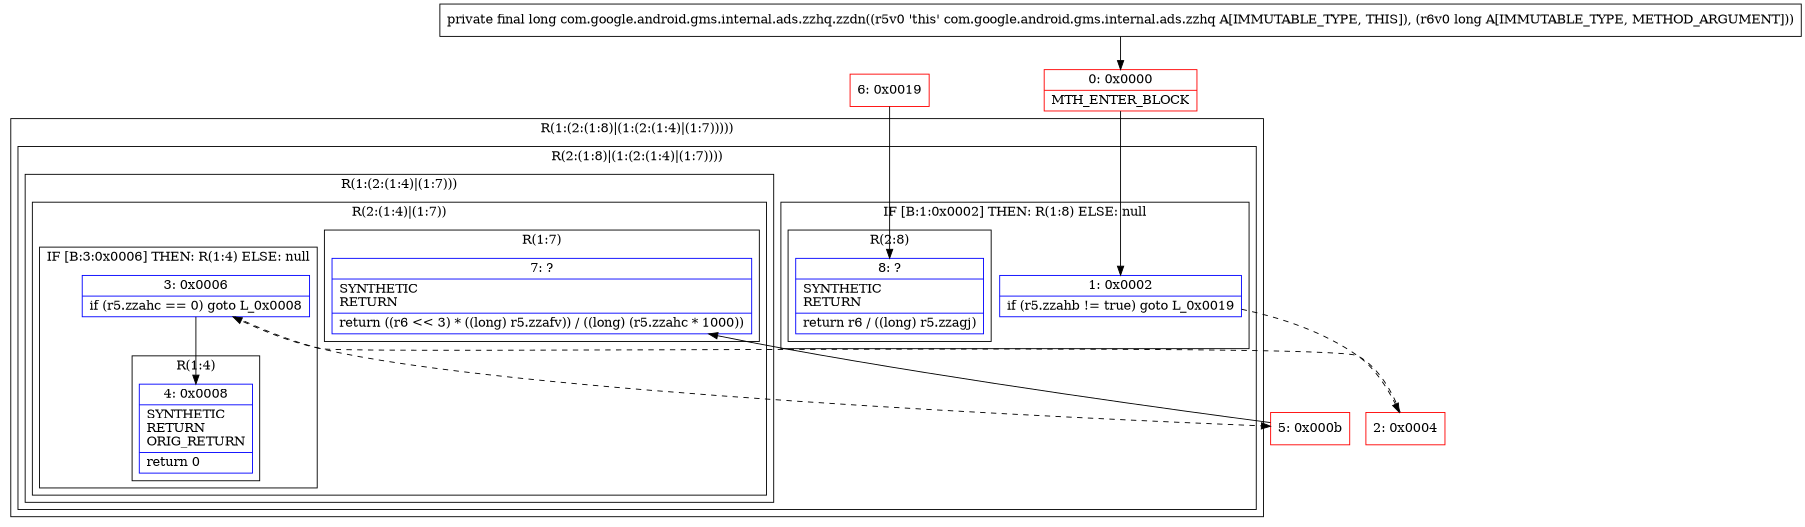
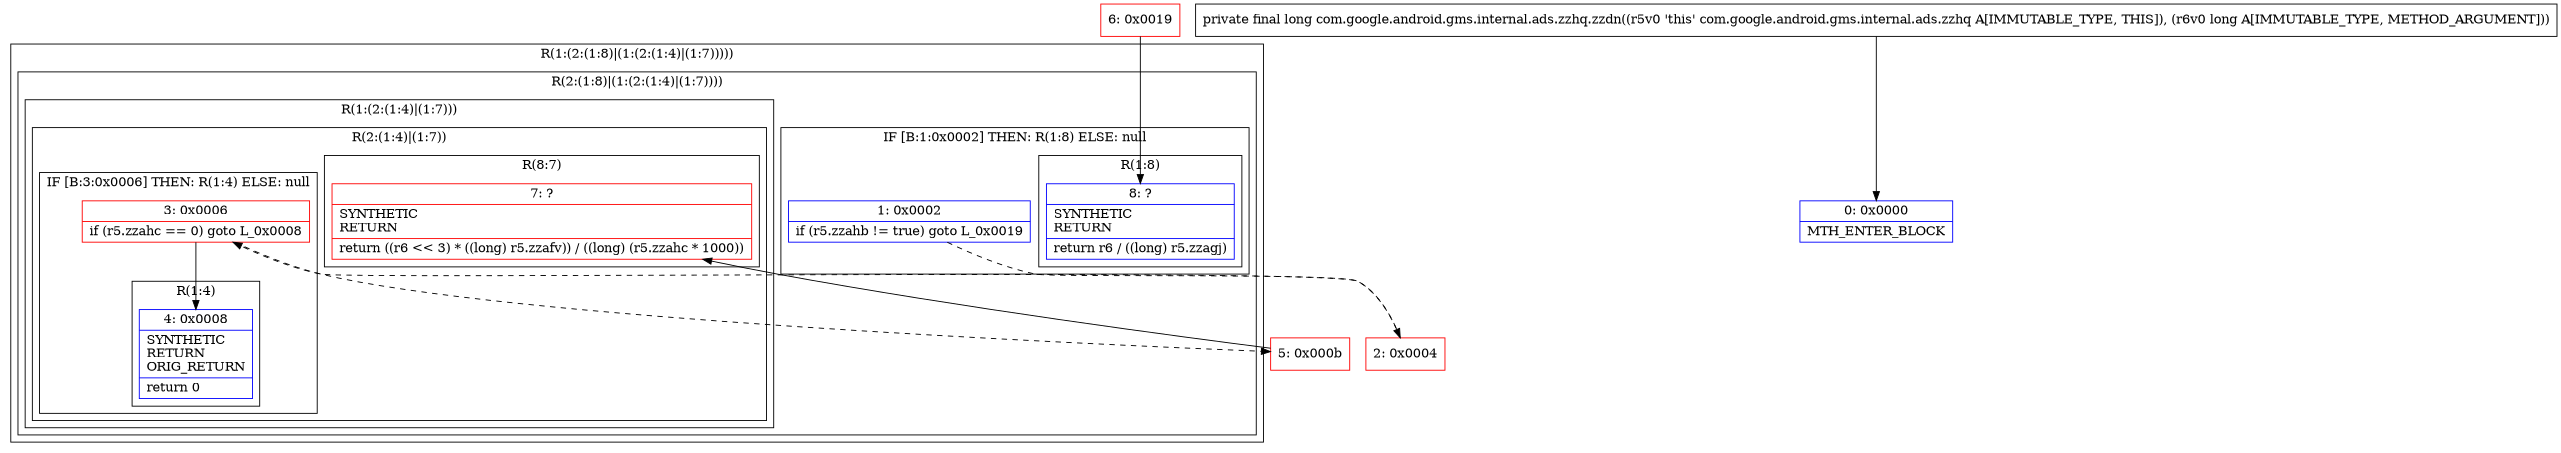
  digraph {
    node [color=blue shape=record]
    n1 [label="{8\:\ ?|SYNTHETIC\lRETURN\l|return r6 \/ ((long) r5.zzagj)\l}"]
    n2 [label="{1\:\ 0x0002|if (r5.zzahb != true) goto L_0x0019\l}"]
    n3 [label="{4\:\ 0x0008|SYNTHETIC\lRETURN\lORIG_RETURN\l|return 0\l}"]
-   n4 [label="{3\:\ 0x0006|if (r5.zzahc == 0) goto L_0x0008\l}"]
-   n5 [label="{7\:\ ?|SYNTHETIC\lRETURN\l|return ((r6 \<\< 3) * ((long) r5.zzafv)) \/ ((long) (r5.zzahc * 1000))\l}"]
+   n4 [color=red label="{3\:\ 0x0006|if (r5.zzahc == 0) goto L_0x0008\l}"]
+   n5 [color=red label="{7\:\ ?|SYNTHETIC\lRETURN\l|return ((r6 \<\< 3) * ((long) r5.zzafv)) \/ ((long) (r5.zzahc * 1000))\l}"]
    n6 [color=red label="{2\:\ 0x0004}"]
    n7 [color=red label="{5\:\ 0x000b}"]
    n8 [color=red label="{6\:\ 0x0019}"]
-   n9 [color=red label="{0\:\ 0x0000|MTH_ENTER_BLOCK\l}"]
+   n9 [label="{0\:\ 0x0000|MTH_ENTER_BLOCK\l}"]
    n10 [label="{private final long com.google.android.gms.internal.ads.zzhq.zzdn((r5v0 'this' com.google.android.gms.internal.ads.zzhq A[IMMUTABLE_TYPE, THIS]), (r6v0 long A[IMMUTABLE_TYPE, METHOD_ARGUMENT])) }" color=""]
    subgraph cluster_1 {
      label="R(1:(2:(1:8)|(1:(2:(1:4)|(1:7)))))"
      subgraph cluster_2 {
        label="R(2:(1:8)|(1:(2:(1:4)|(1:7))))"
        subgraph cluster_3 {
          label="IF [B:1:0x0002] THEN: R(1:8) ELSE: null"
          n2
          subgraph cluster_4 {
-           label="R(2:8)"
+           label="R(1:8)"
            n1
          }
        }
        subgraph cluster_5 {
          label="R(1:(2:(1:4)|(1:7)))"
          subgraph cluster_6 {
            label="R(2:(1:4)|(1:7))"
            subgraph cluster_7 {
              label="IF [B:3:0x0006] THEN: R(1:4) ELSE: null"
              n4
              subgraph cluster_8 {
                label="R(1:4)"
                n3
              }
            }
            subgraph cluster_9 {
-             label="R(1:7)"
+             label="R(8:7)"
              n5
            }
          }
        }
      }
    }
    n2 -> n6 [style=dashed]
    n4 -> n3
    n4 -> n7 [style=dashed]
    n6 -> n4 [style=dashed]
    n7 -> n5
    n8 -> n1
-   n9 -> n2
    n10 -> n9
  }
